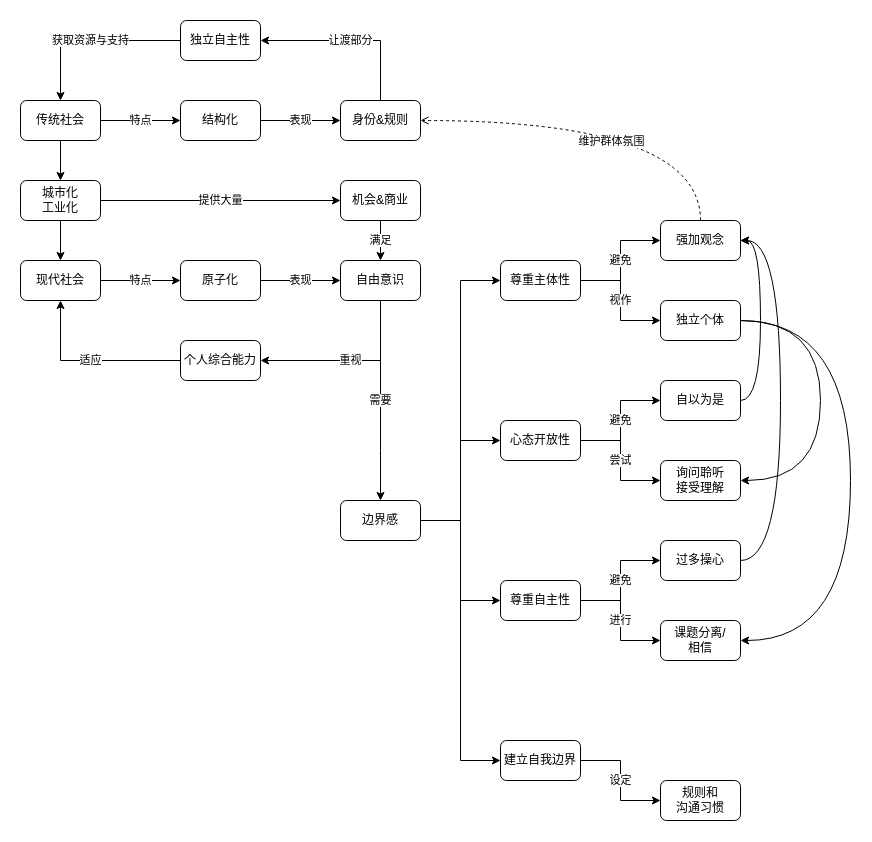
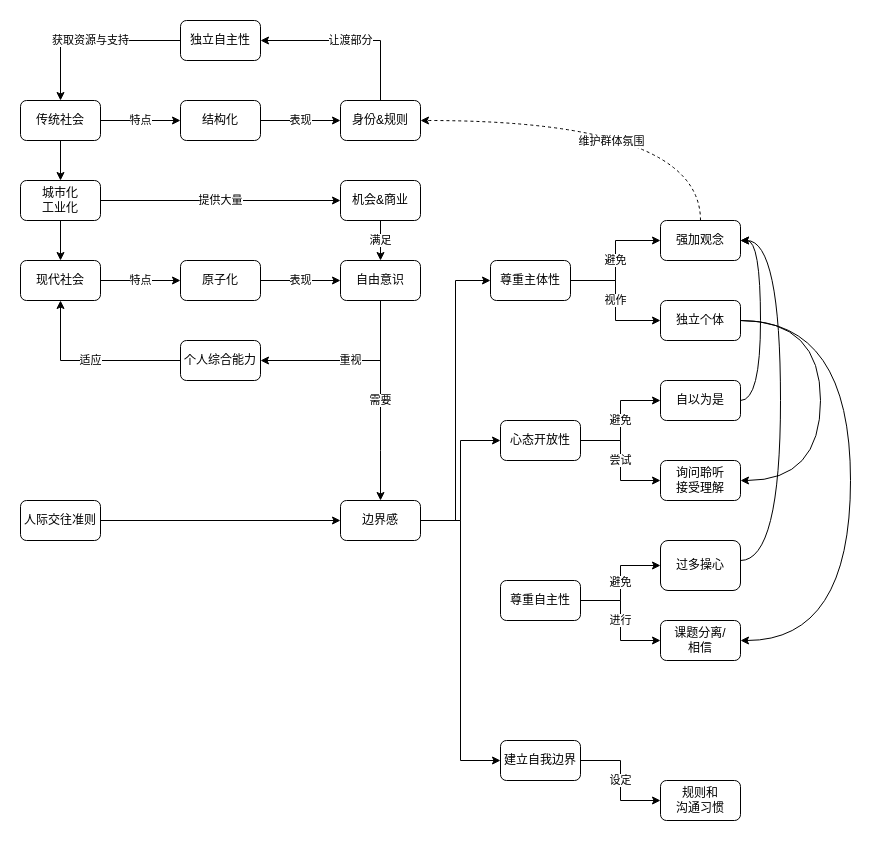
  <mxCell id="0" />
  <mxCell id="1" parent="0" />
+ <mxCell id="2" value="" style="edgeStyle=orthogonalEdgeStyle;rounded=0;orthogonalLoop=1;jettySize=auto;html=1;" parent="1" source="3" target="8" edge="1"><mxGeometry relative="1" as="geometry" /></mxCell>
+ <mxCell id="3" value="人际交往准则" style="rounded=1;whiteSpace=wrap;html=1;" parent="1" vertex="1"><mxGeometry x="20" y="500" width="80" height="40" as="geometry" /></mxCell>
  <mxCell id="4" style="edgeStyle=orthogonalEdgeStyle;rounded=0;orthogonalLoop=1;jettySize=auto;html=1;entryX=0;entryY=0.5;entryDx=0;entryDy=0;" parent="1" source="8" target="36" edge="1"><mxGeometry relative="1" as="geometry" /></mxCell>
  <mxCell id="5" style="edgeStyle=orthogonalEdgeStyle;rounded=0;orthogonalLoop=1;jettySize=auto;html=1;" parent="1" source="8" target="39" edge="1"><mxGeometry relative="1" as="geometry"><Array as="points"><mxPoint x="460" y="520" /><mxPoint x="460" y="440" /></Array></mxGeometry></mxCell>
- <mxCell id="6" style="edgeStyle=orthogonalEdgeStyle;rounded=0;orthogonalLoop=1;jettySize=auto;html=1;entryX=0;entryY=0.5;entryDx=0;entryDy=0;" parent="1" source="8" target="49" edge="1"><mxGeometry relative="1" as="geometry" /></mxCell>
  <mxCell id="7" style="edgeStyle=orthogonalEdgeStyle;rounded=0;orthogonalLoop=1;jettySize=auto;html=1;entryX=0;entryY=0.5;entryDx=0;entryDy=0;" parent="1" source="8" target="54" edge="1"><mxGeometry relative="1" as="geometry" /></mxCell>
  <mxCell id="8" value="边界感" style="rounded=1;whiteSpace=wrap;html=1;" parent="1" vertex="1"><mxGeometry x="340" y="500" width="80" height="40" as="geometry" /></mxCell>
  <mxCell id="9" value="特点" style="edgeStyle=orthogonalEdgeStyle;rounded=0;orthogonalLoop=1;jettySize=auto;html=1;" parent="1" source="11" target="13" edge="1"><mxGeometry relative="1" as="geometry" /></mxCell>
  <mxCell id="10" value="" style="edgeStyle=orthogonalEdgeStyle;rounded=0;orthogonalLoop=1;jettySize=auto;html=1;" parent="1" source="11" target="29" edge="1"><mxGeometry relative="1" as="geometry" /></mxCell>
  <mxCell id="11" value="传统社会" style="rounded=1;whiteSpace=wrap;html=1;" parent="1" vertex="1"><mxGeometry x="20" y="100" width="80" height="40" as="geometry" /></mxCell>
  <mxCell id="12" value="表现" style="edgeStyle=orthogonalEdgeStyle;rounded=0;orthogonalLoop=1;jettySize=auto;html=1;" parent="1" source="13" target="15" edge="1"><mxGeometry relative="1" as="geometry" /></mxCell>
  <mxCell id="13" value="结构化" style="rounded=1;whiteSpace=wrap;html=1;" parent="1" vertex="1"><mxGeometry x="180" y="100" width="80" height="40" as="geometry" /></mxCell>
  <mxCell id="14" value="让渡部分" style="edgeStyle=orthogonalEdgeStyle;rounded=0;orthogonalLoop=1;jettySize=auto;html=1;entryX=1;entryY=0.5;entryDx=0;entryDy=0;" parent="1" source="15" target="17" edge="1"><mxGeometry relative="1" as="geometry"><Array as="points"><mxPoint x="380" y="40" /></Array></mxGeometry></mxCell>
  <mxCell id="15" value="身份&amp;amp;规则" style="rounded=1;whiteSpace=wrap;html=1;" parent="1" vertex="1"><mxGeometry x="340" y="100" width="80" height="40" as="geometry" /></mxCell>
  <mxCell id="16" value="获取资源与支持" style="edgeStyle=orthogonalEdgeStyle;rounded=0;orthogonalLoop=1;jettySize=auto;html=1;entryX=0.5;entryY=0;entryDx=0;entryDy=0;" parent="1" source="17" target="11" edge="1"><mxGeometry relative="1" as="geometry" /></mxCell>
  <mxCell id="17" value="独立自主性" style="rounded=1;whiteSpace=wrap;html=1;" parent="1" vertex="1"><mxGeometry x="180" y="20" width="80" height="40" as="geometry" /></mxCell>
  <mxCell id="18" value="特点" style="edgeStyle=orthogonalEdgeStyle;rounded=0;orthogonalLoop=1;jettySize=auto;html=1;" parent="1" source="19" target="21" edge="1"><mxGeometry relative="1" as="geometry" /></mxCell>
  <mxCell id="19" value="现代社会" style="rounded=1;whiteSpace=wrap;html=1;" parent="1" vertex="1"><mxGeometry x="20" y="260" width="80" height="40" as="geometry" /></mxCell>
  <mxCell id="20" value="表现" style="edgeStyle=orthogonalEdgeStyle;rounded=0;orthogonalLoop=1;jettySize=auto;html=1;" parent="1" source="21" target="24" edge="1"><mxGeometry relative="1" as="geometry" /></mxCell>
  <mxCell id="21" value="原子化" style="rounded=1;whiteSpace=wrap;html=1;" parent="1" vertex="1"><mxGeometry x="180" y="260" width="80" height="40" as="geometry" /></mxCell>
  <mxCell id="22" value="重视" style="edgeStyle=orthogonalEdgeStyle;rounded=0;orthogonalLoop=1;jettySize=auto;html=1;entryX=1;entryY=0.5;entryDx=0;entryDy=0;" parent="1" source="24" target="26" edge="1"><mxGeometry relative="1" as="geometry"><Array as="points"><mxPoint x="380" y="360" /></Array></mxGeometry></mxCell>
  <mxCell id="23" value="需要" style="edgeStyle=orthogonalEdgeStyle;rounded=0;orthogonalLoop=1;jettySize=auto;html=1;curved=1;" parent="1" source="24" target="8" edge="1"><mxGeometry relative="1" as="geometry"><Array as="points"><mxPoint x="380" y="410" /><mxPoint x="380" y="410" /></Array></mxGeometry></mxCell>
  <mxCell id="24" value="自由意识" style="rounded=1;whiteSpace=wrap;html=1;" parent="1" vertex="1"><mxGeometry x="340" y="260" width="80" height="40" as="geometry" /></mxCell>
  <mxCell id="25" value="适应" style="edgeStyle=orthogonalEdgeStyle;rounded=0;orthogonalLoop=1;jettySize=auto;html=1;entryX=0.5;entryY=1;entryDx=0;entryDy=0;" parent="1" source="26" target="19" edge="1"><mxGeometry relative="1" as="geometry" /></mxCell>
  <mxCell id="26" value="个人综合能力" style="rounded=1;whiteSpace=wrap;html=1;" parent="1" vertex="1"><mxGeometry x="180" y="340" width="80" height="40" as="geometry" /></mxCell>
  <mxCell id="27" value="" style="edgeStyle=orthogonalEdgeStyle;rounded=0;orthogonalLoop=1;jettySize=auto;html=1;" parent="1" source="29" target="19" edge="1"><mxGeometry relative="1" as="geometry" /></mxCell>
  <mxCell id="28" value="提供大量" style="edgeStyle=orthogonalEdgeStyle;rounded=0;orthogonalLoop=1;jettySize=auto;html=1;" parent="1" source="29" target="31" edge="1"><mxGeometry relative="1" as="geometry" /></mxCell>
  <mxCell id="29" value="城市化&lt;br&gt;工业化" style="rounded=1;whiteSpace=wrap;html=1;" parent="1" vertex="1"><mxGeometry x="20" y="180" width="80" height="40" as="geometry" /></mxCell>
  <mxCell id="30" value="满足" style="edgeStyle=orthogonalEdgeStyle;rounded=0;orthogonalLoop=1;jettySize=auto;html=1;entryX=0.5;entryY=0;entryDx=0;entryDy=0;" parent="1" source="31" target="24" edge="1"><mxGeometry relative="1" as="geometry" /></mxCell>
  <mxCell id="31" value="机会&amp;amp;商业" style="rounded=1;whiteSpace=wrap;html=1;" parent="1" vertex="1"><mxGeometry x="340" y="180" width="80" height="40" as="geometry" /></mxCell>
- <mxCell id="32" style="edgeStyle=orthogonalEdgeStyle;rounded=0;orthogonalLoop=1;jettySize=auto;html=1;entryX=1;entryY=0.5;entryDx=0;entryDy=0;curved=1;strokeColor=default;dashed=1;exitX=0.5;exitY=0;exitDx=0;exitDy=0;endArrow=open;" parent="1" source="40" target="15" edge="1"><mxGeometry relative="1" as="geometry"><Array as="points"><mxPoint x="700" y="120" /></Array></mxGeometry></mxCell>
+ <mxCell id="32" style="edgeStyle=orthogonalEdgeStyle;rounded=0;orthogonalLoop=1;jettySize=auto;html=1;entryX=1;entryY=0.5;entryDx=0;entryDy=0;curved=1;strokeColor=default;dashed=1;exitX=0.5;exitY=0;exitDx=0;exitDy=0;" parent="1" source="40" target="15" edge="1"><mxGeometry relative="1" as="geometry"><Array as="points"><mxPoint x="700" y="120" /></Array></mxGeometry></mxCell>
  <mxCell id="33" value="维护群体氛围" style="edgeLabel;html=1;align=center;verticalAlign=middle;resizable=0;points=[];" parent="32" vertex="1" connectable="0"><mxGeometry x="-0.262" y="57" relative="1" as="geometry"><mxPoint x="-50" y="-37" as="offset" /></mxGeometry></mxCell>
  <mxCell id="34" value="避免" style="edgeStyle=orthogonalEdgeStyle;rounded=0;orthogonalLoop=1;jettySize=auto;html=1;entryX=0;entryY=0.5;entryDx=0;entryDy=0;" parent="1" source="36" target="40" edge="1"><mxGeometry relative="1" as="geometry" /></mxCell>
  <mxCell id="35" value="视作" style="edgeStyle=orthogonalEdgeStyle;rounded=0;orthogonalLoop=1;jettySize=auto;html=1;entryX=0;entryY=0.5;entryDx=0;entryDy=0;" parent="1" source="36" target="45" edge="1"><mxGeometry relative="1" as="geometry" /></mxCell>
- <mxCell id="36" value="尊重主体性" style="rounded=1;whiteSpace=wrap;html=1;" parent="1" vertex="1"><mxGeometry x="500" y="260" width="80" height="40" as="geometry" /></mxCell>
+ <mxCell id="36" value="尊重主体性" style="rounded=1;whiteSpace=wrap;html=1;" parent="1" vertex="1"><mxGeometry x="490" y="260" width="80" height="40" as="geometry" /></mxCell>
  <mxCell id="37" value="避免" style="edgeStyle=orthogonalEdgeStyle;rounded=0;orthogonalLoop=1;jettySize=auto;html=1;entryX=0;entryY=0.5;entryDx=0;entryDy=0;" parent="1" source="39" target="42" edge="1"><mxGeometry relative="1" as="geometry" /></mxCell>
  <mxCell id="38" value="尝试" style="edgeStyle=orthogonalEdgeStyle;rounded=0;orthogonalLoop=1;jettySize=auto;html=1;entryX=0;entryY=0.5;entryDx=0;entryDy=0;" parent="1" source="39" target="46" edge="1"><mxGeometry relative="1" as="geometry" /></mxCell>
  <mxCell id="39" value="心态开放性" style="rounded=1;whiteSpace=wrap;html=1;" parent="1" vertex="1"><mxGeometry x="500" y="420" width="80" height="40" as="geometry" /></mxCell>
  <mxCell id="40" value="强加观念" style="rounded=1;whiteSpace=wrap;html=1;" parent="1" vertex="1"><mxGeometry x="660" y="220" width="80" height="40" as="geometry" /></mxCell>
  <mxCell id="41" style="edgeStyle=orthogonalEdgeStyle;rounded=0;orthogonalLoop=1;jettySize=auto;html=1;entryX=1;entryY=0.5;entryDx=0;entryDy=0;curved=1;" parent="1" source="42" target="40" edge="1"><mxGeometry relative="1" as="geometry"><Array as="points"><mxPoint x="760" y="400" /><mxPoint x="760" y="240" /></Array></mxGeometry></mxCell>
  <mxCell id="42" value="自以为是" style="rounded=1;whiteSpace=wrap;html=1;" parent="1" vertex="1"><mxGeometry x="660" y="380" width="80" height="40" as="geometry" /></mxCell>
  <mxCell id="43" style="edgeStyle=orthogonalEdgeStyle;rounded=0;orthogonalLoop=1;jettySize=auto;html=1;entryX=1;entryY=0.5;entryDx=0;entryDy=0;curved=1;" parent="1" source="45" target="46" edge="1"><mxGeometry relative="1" as="geometry"><Array as="points"><mxPoint x="820" y="320" /><mxPoint x="820" y="480" /></Array></mxGeometry></mxCell>
  <mxCell id="44" style="edgeStyle=orthogonalEdgeStyle;rounded=0;orthogonalLoop=1;jettySize=auto;html=1;entryX=1;entryY=0.5;entryDx=0;entryDy=0;curved=1;" parent="1" source="45" target="52" edge="1"><mxGeometry relative="1" as="geometry"><Array as="points"><mxPoint x="850" y="320" /><mxPoint x="850" y="640" /></Array></mxGeometry></mxCell>
  <mxCell id="45" value="独立个体" style="rounded=1;whiteSpace=wrap;html=1;" parent="1" vertex="1"><mxGeometry x="660" y="300" width="80" height="40" as="geometry" /></mxCell>
  <mxCell id="46" value="询问聆听&lt;br&gt;接受理解" style="rounded=1;whiteSpace=wrap;html=1;" parent="1" vertex="1"><mxGeometry x="660" y="460" width="80" height="40" as="geometry" /></mxCell>
  <mxCell id="47" value="避免" style="edgeStyle=orthogonalEdgeStyle;rounded=0;orthogonalLoop=1;jettySize=auto;html=1;entryX=0;entryY=0.5;entryDx=0;entryDy=0;" parent="1" source="49" target="51" edge="1"><mxGeometry relative="1" as="geometry" /></mxCell>
  <mxCell id="48" value="进行" style="edgeStyle=orthogonalEdgeStyle;rounded=0;orthogonalLoop=1;jettySize=auto;html=1;entryX=0;entryY=0.5;entryDx=0;entryDy=0;" parent="1" source="49" target="52" edge="1"><mxGeometry relative="1" as="geometry" /></mxCell>
  <mxCell id="49" value="尊重自主性" style="rounded=1;whiteSpace=wrap;html=1;" parent="1" vertex="1"><mxGeometry x="500" y="580" width="80" height="40" as="geometry" /></mxCell>
  <mxCell id="50" style="edgeStyle=orthogonalEdgeStyle;rounded=0;orthogonalLoop=1;jettySize=auto;html=1;curved=1;" parent="1" source="51" target="40" edge="1"><mxGeometry relative="1" as="geometry"><Array as="points"><mxPoint x="780" y="560" /><mxPoint x="780" y="240" /></Array></mxGeometry></mxCell>
- <mxCell id="51" value="过多操心" style="rounded=1;whiteSpace=wrap;html=1;" parent="1" vertex="1"><mxGeometry x="660" y="540" width="80" height="40" as="geometry" /></mxCell>
+ <mxCell id="51" value="过多操心" style="rounded=1;whiteSpace=wrap;html=1;" parent="1" vertex="1"><mxGeometry x="660" y="540" width="80" height="50" as="geometry" /></mxCell>
  <mxCell id="52" value="课题分离/&lt;br&gt;相信" style="rounded=1;whiteSpace=wrap;html=1;" parent="1" vertex="1"><mxGeometry x="660" y="620" width="80" height="40" as="geometry" /></mxCell>
  <mxCell id="53" value="设定" style="edgeStyle=orthogonalEdgeStyle;rounded=0;orthogonalLoop=1;jettySize=auto;html=1;entryX=0;entryY=0.5;entryDx=0;entryDy=0;" parent="1" source="54" target="55" edge="1"><mxGeometry relative="1" as="geometry" /></mxCell>
  <mxCell id="54" value="建立自我边界" style="rounded=1;whiteSpace=wrap;html=1;" parent="1" vertex="1"><mxGeometry x="500" y="740" width="80" height="40" as="geometry" /></mxCell>
  <mxCell id="55" value="规则和&lt;br&gt;沟通习惯" style="rounded=1;whiteSpace=wrap;html=1;" parent="1" vertex="1"><mxGeometry x="660" y="780" width="80" height="40" as="geometry" /></mxCell>
